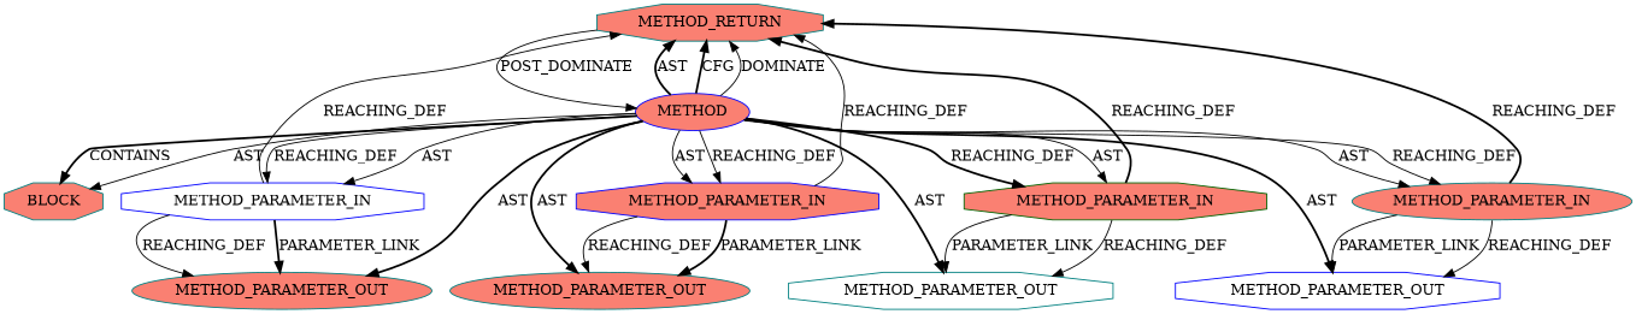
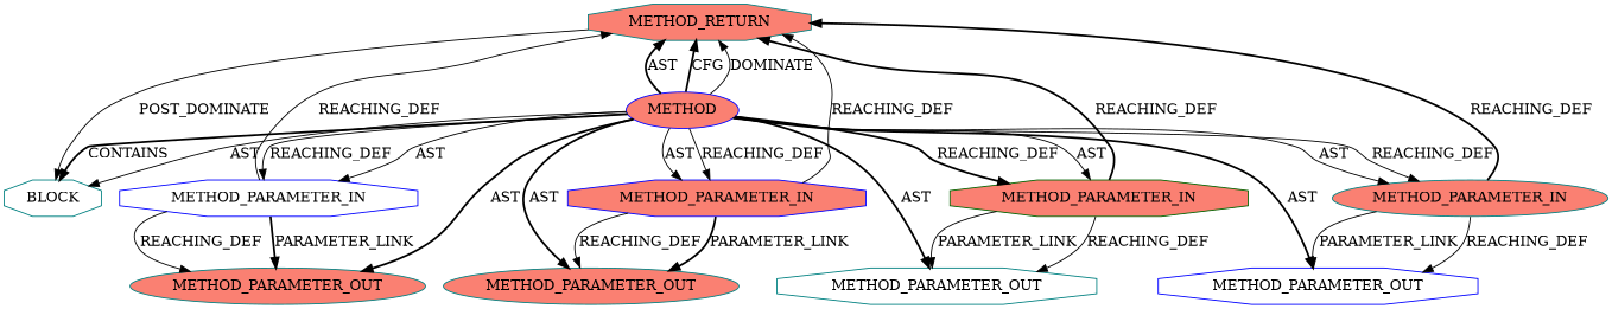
  digraph {
    node [CODE="<empty>" ORDER=1 TYPE_FULL_NAME=ANY color=teal fillcolor=salmon shape=octagon style=filled EVALUATION_STRATEGY=BY_VALUE IS_VARIADIC=false]
    edge [style=solid]
-   n1 [ARGUMENT_INDEX=1 label=BLOCK EVALUATION_STRATEGY="" IS_VARIADIC=""]
+   n1 [ARGUMENT_INDEX=1 fillcolor=white label=BLOCK EVALUATION_STRATEGY="" IS_VARIADIC=""]
    n2 [CODE=p1 INDEX=1 NAME=p1 color=blue fillcolor=white label=METHOD_PARAMETER_IN]
    n3 [CODE=RET ORDER=2 label=METHOD_RETURN IS_VARIADIC=""]
    n4 [CODE=p1 INDEX=1 NAME=p1 label=METHOD_PARAMETER_OUT shape=ellipse]
    n5 [AST_PARENT_FULL_NAME="<global>" AST_PARENT_TYPE=NAMESPACE_BLOCK FILENAME="<empty>" FULL_NAME=skb_copy_expand IS_EXTERNAL=true NAME=skb_copy_expand ORDER=0 color=blue label=METHOD shape=ellipse TYPE_FULL_NAME="" EVALUATION_STRATEGY="" IS_VARIADIC=""]
    n6 [CODE=p4 INDEX=4 NAME=p4 ORDER=4 label=METHOD_PARAMETER_OUT shape=ellipse]
    n7 [CODE=p2 INDEX=2 NAME=p2 ORDER=2 fillcolor=white label=METHOD_PARAMETER_OUT]
    n8 [CODE=p3 INDEX=3 NAME=p3 ORDER=3 label=METHOD_PARAMETER_IN shape=ellipse]
    n9 [CODE=p3 INDEX=3 NAME=p3 ORDER=3 color=blue fillcolor=white label=METHOD_PARAMETER_OUT]
    n10 [CODE=p2 INDEX=2 NAME=p2 ORDER=2 color=darkgreen label=METHOD_PARAMETER_IN]
    n11 [CODE=p4 INDEX=4 NAME=p4 ORDER=4 color=blue label=METHOD_PARAMETER_IN]
    n2 -> n3 [VARIABLE=p1 label=REACHING_DEF]
    n2 -> n4 [VARIABLE=p1 label=REACHING_DEF]
    n2 -> n4 [label=PARAMETER_LINK style=bold]
-   n3 -> n5 [label=POST_DOMINATE]
+   n3 -> n1 [label=POST_DOMINATE]
    n5 -> n1 [label=CONTAINS style=bold]
    n5 -> n1 [label=AST]
    n5 -> n2 [label=REACHING_DEF]
    n5 -> n2 [label=AST]
    n5 -> n3 [label=AST style=bold]
    n5 -> n3 [label=CFG style=bold]
    n5 -> n3 [label=DOMINATE]
    n5 -> n4 [label=AST style=bold]
    n5 -> n6 [label=AST style=bold]
    n5 -> n7 [label=AST style=bold]
    n5 -> n8 [label=AST]
    n5 -> n8 [label=REACHING_DEF]
    n5 -> n9 [label=AST style=bold]
    n5 -> n10 [label=REACHING_DEF style=bold]
    n5 -> n10 [label=AST]
    n5 -> n11 [label=AST]
    n5 -> n11 [label=REACHING_DEF]
    n8 -> n3 [VARIABLE=p3 label=REACHING_DEF style=bold]
    n8 -> n9 [label=PARAMETER_LINK]
    n8 -> n9 [VARIABLE=p3 label=REACHING_DEF]
    n10 -> n3 [VARIABLE=p2 label=REACHING_DEF style=bold]
    n10 -> n7 [label=PARAMETER_LINK]
    n10 -> n7 [VARIABLE=p2 label=REACHING_DEF]
    n11 -> n3 [VARIABLE=p4 label=REACHING_DEF]
    n11 -> n6 [VARIABLE=p4 label=REACHING_DEF]
    n11 -> n6 [label=PARAMETER_LINK style=bold]
  }
